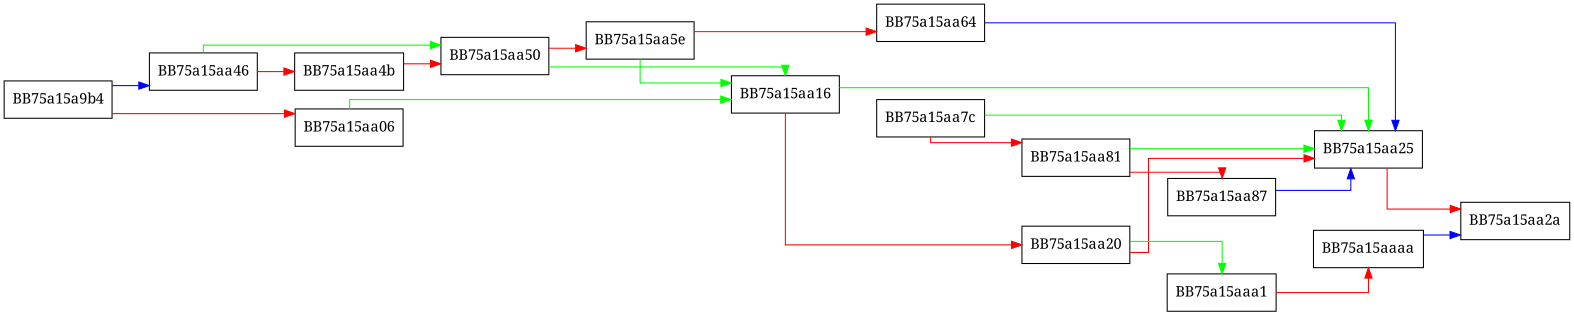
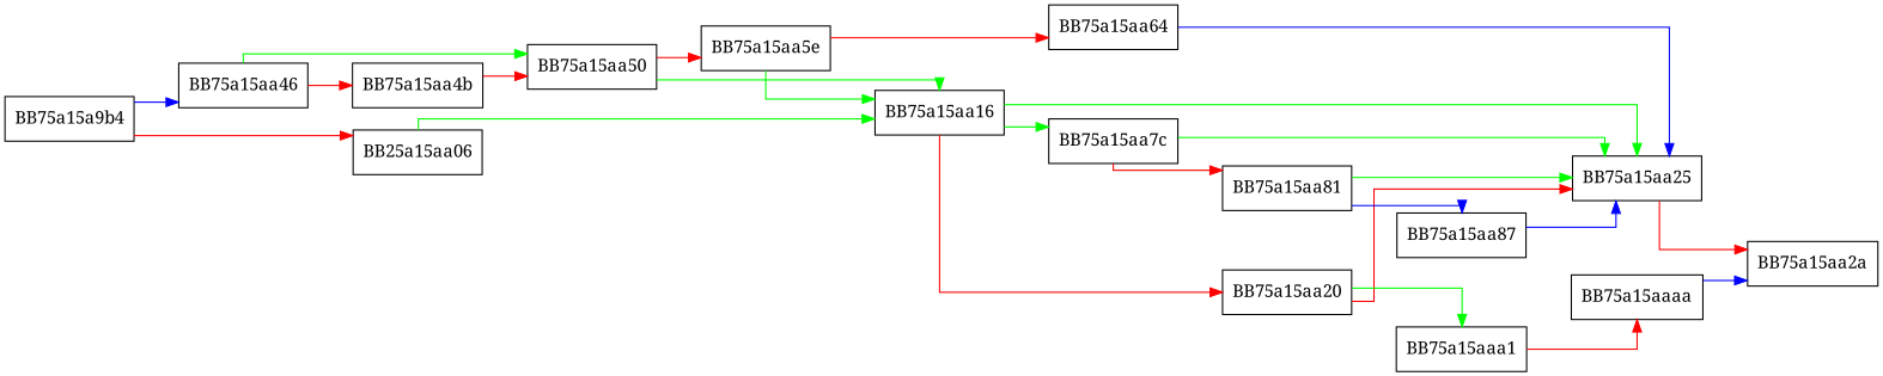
  digraph {
    fontname="Noto Serif"
    rankdir=LR
    splines=ortho
    node [fontname="Noto Serif" shape=box]
    edge [color=red fontname="Noto Serif"]
    BB75a15a9b4
    BB75a15aa46
-   BB75a15aa06
+   BB75a15aa06 [label=BB25a15aa06]
    BB75a15aa50
    BB75a15aa4b
    BB75a15aa16
    BB75a15aa5e
    BB75a15aa7c
    BB75a15aa20
    BB75a15aa25
    BB75a15aa81
    BB75a15aaa1
    BB75a15aa2a
    BB75a15aa87
    BB75a15aaaa
    BB75a15aa64
    BB75a15a9b4 -> BB75a15aa46 [color=blue]
    BB75a15a9b4 -> BB75a15aa06
    BB75a15aa46 -> BB75a15aa50 [color=green]
    BB75a15aa46 -> BB75a15aa4b
    BB75a15aa06 -> BB75a15aa16 [color=green]
    BB75a15aa50 -> BB75a15aa16 [color=green]
    BB75a15aa50 -> BB75a15aa5e
    BB75a15aa4b -> BB75a15aa50
+   BB75a15aa16 -> BB75a15aa7c [color=green]
    BB75a15aa16 -> BB75a15aa20
    BB75a15aa16 -> BB75a15aa25 [color=green]
    BB75a15aa5e -> BB75a15aa16 [color=green]
    BB75a15aa5e -> BB75a15aa64
    BB75a15aa7c -> BB75a15aa25 [color=green]
    BB75a15aa7c -> BB75a15aa81
    BB75a15aa20 -> BB75a15aa25
    BB75a15aa20 -> BB75a15aaa1 [color=green]
    BB75a15aa25 -> BB75a15aa2a
    BB75a15aa81 -> BB75a15aa25 [color=green]
-   BB75a15aa81 -> BB75a15aa87
+   BB75a15aa81 -> BB75a15aa87 [color=blue]
    BB75a15aaa1 -> BB75a15aaaa
    BB75a15aa87 -> BB75a15aa25 [color=blue]
    BB75a15aaaa -> BB75a15aa2a [color=blue]
    BB75a15aa64 -> BB75a15aa25 [color=blue]
  }
